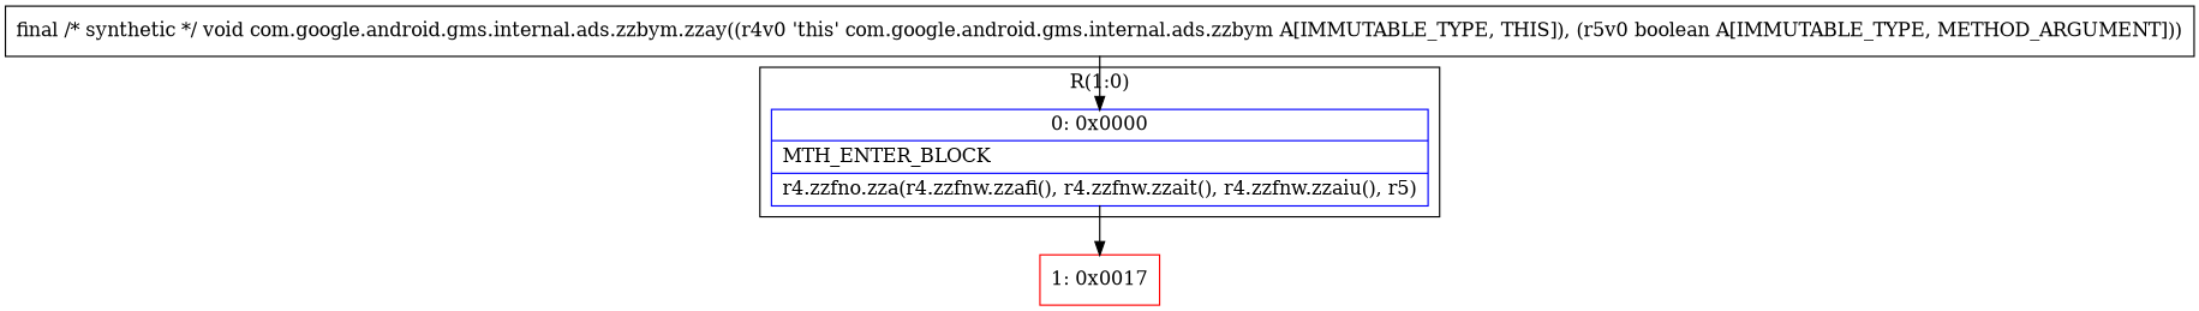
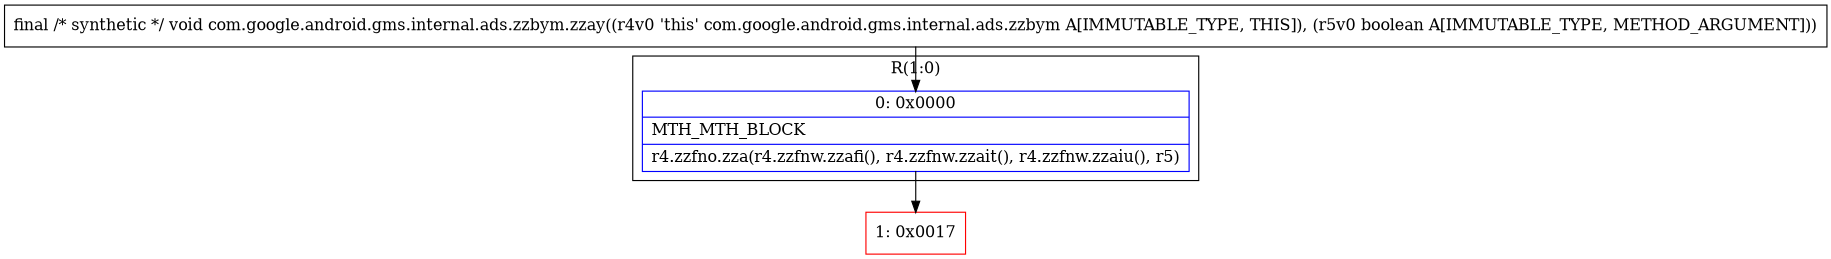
  digraph {
    node [shape=record]
-   n1 [color=blue label="{0\:\ 0x0000|MTH_ENTER_BLOCK\l|r4.zzfno.zza(r4.zzfnw.zzafi(), r4.zzfnw.zzait(), r4.zzfnw.zzaiu(), r5)\l}"]
+   n1 [color=blue label="{0\:\ 0x0000|MTH_MTH_BLOCK\l|r4.zzfno.zza(r4.zzfnw.zzafi(), r4.zzfnw.zzait(), r4.zzfnw.zzaiu(), r5)\l}"]
    n2 [color=red label="{1\:\ 0x0017}"]
    n3 [label="{final \/* synthetic *\/ void com.google.android.gms.internal.ads.zzbym.zzay((r4v0 'this' com.google.android.gms.internal.ads.zzbym A[IMMUTABLE_TYPE, THIS]), (r5v0 boolean A[IMMUTABLE_TYPE, METHOD_ARGUMENT])) }"]
    subgraph cluster_1 {
      label="R(1:0)"
      n1
    }
    n1 -> n2
    n3 -> n1
  }
